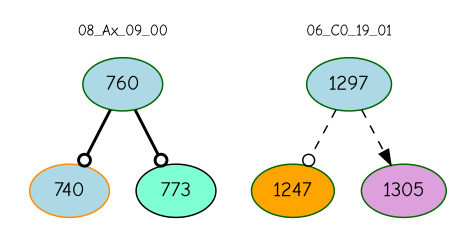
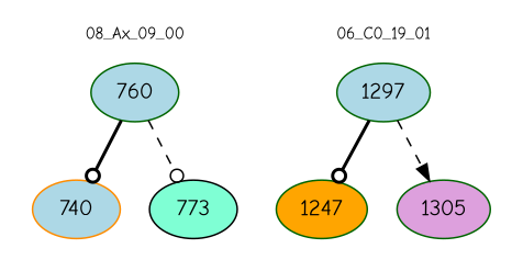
  digraph {
    fontname="Comic Neue"
    node [color=darkgreen fillcolor=lightblue fontname="Comic Neue" style=filled]
    edge [arrowhead=odot color=black fontname="Comic Neue" style=bold]
    n1 [label=760]
    n2 [color=darkorange label=740]
    n3 [color=black fillcolor=aquamarine label=773]
    n4 [label=1297]
    n5 [fillcolor=orange label=1247]
    n6 [fillcolor=plum label=1305]
    subgraph cluster_1 {
      color=white
      fontsize=10
      label="08_Ax_09_00"
      n1
      n2
      n3
    }
    subgraph cluster_2 {
      color=white
      fontsize=10
      label="06_C0_19_01"
      n4
      n5
      n6
    }
    n1 -> n2
-   n1 -> n3
-   n4 -> n5 [style=dashed]
+   n1 -> n3 [style=dashed]
+   n4 -> n5
    n4 -> n6 [arrowhead=normal style=dashed]
  }
